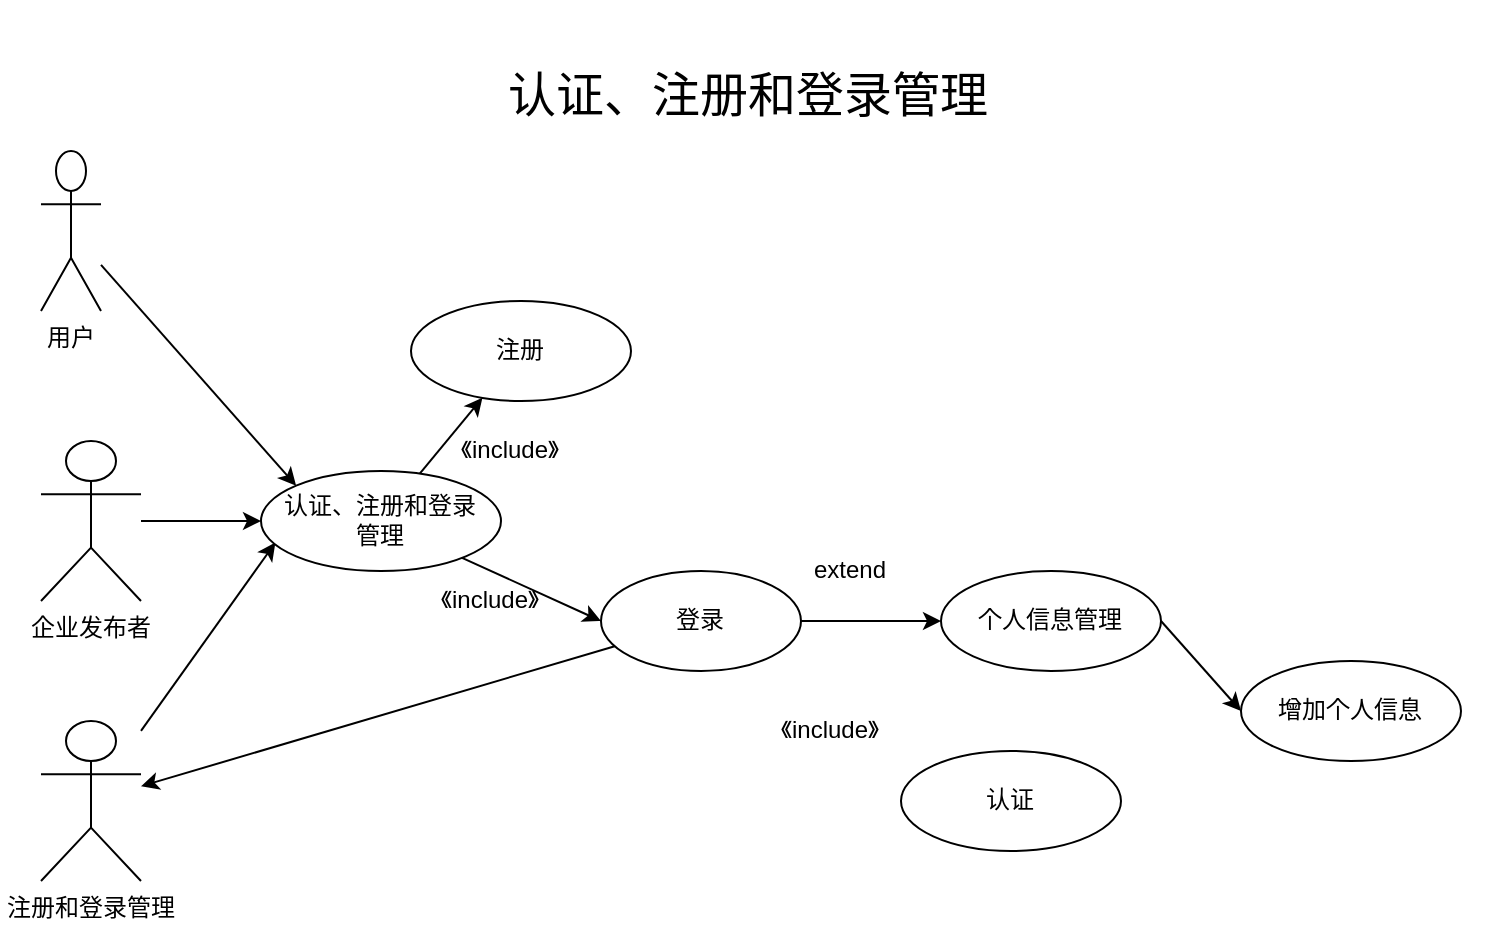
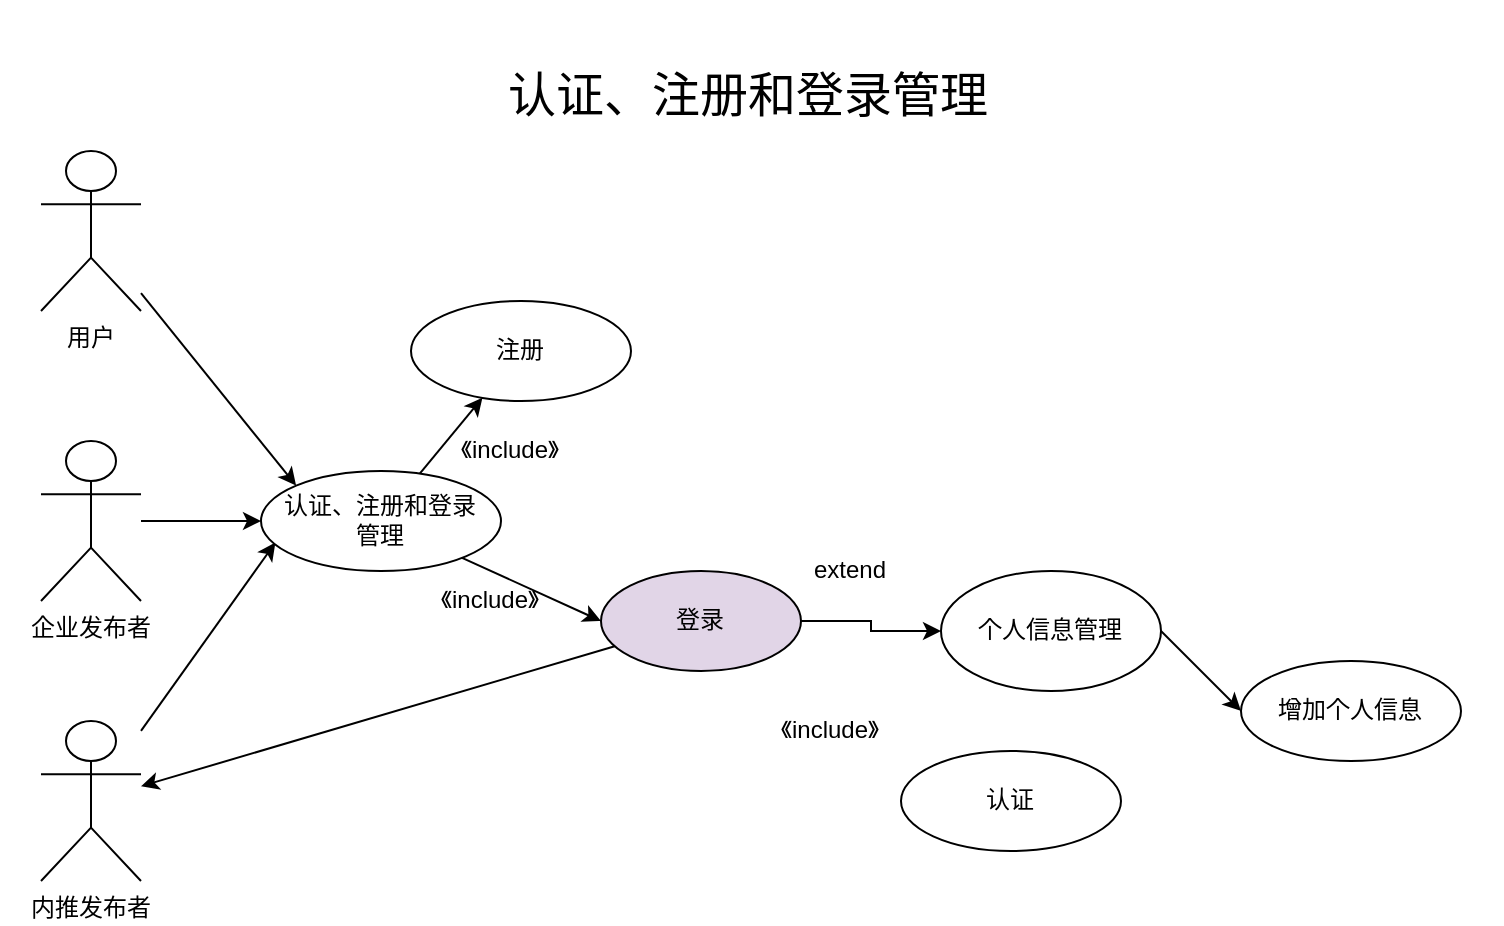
  <mxCell id="0" />
  <mxCell id="1" parent="0" />
  <mxCell id="2" style="edgeStyle=none;rounded=0;orthogonalLoop=1;jettySize=auto;html=1;entryX=0;entryY=0;entryDx=0;entryDy=0;" edge="1" parent="1" source="3" target="9"><mxGeometry relative="1" as="geometry" /></mxCell>
- <mxCell id="3" value="用户" style="shape=umlActor;verticalLabelPosition=bottom;verticalAlign=top;html=1;" vertex="1" parent="1"><mxGeometry x="20" y="75" width="30" height="80" as="geometry" /></mxCell>
+ <mxCell id="3" value="用户" style="shape=umlActor;verticalLabelPosition=bottom;verticalAlign=top;html=1;" vertex="1" parent="1"><mxGeometry x="20" y="75" width="50" height="80" as="geometry" /></mxCell>
  <mxCell id="4" value="企业发布者" style="shape=umlActor;verticalLabelPosition=bottom;verticalAlign=top;html=1;" vertex="1" parent="1"><mxGeometry x="20" y="220" width="50" height="80" as="geometry" /></mxCell>
  <mxCell id="5" style="rounded=0;orthogonalLoop=1;jettySize=auto;html=1;entryX=0.06;entryY=0.716;entryDx=0;entryDy=0;entryPerimeter=0;" edge="1" parent="1" source="6" target="9"><mxGeometry relative="1" as="geometry" /></mxCell>
- <mxCell id="6" value="注册和登录管理" style="shape=umlActor;verticalLabelPosition=bottom;verticalAlign=top;html=1;" vertex="1" parent="1"><mxGeometry x="20" y="360" width="50" height="80" as="geometry" /></mxCell>
+ <mxCell id="6" value="内推发布者" style="shape=umlActor;verticalLabelPosition=bottom;verticalAlign=top;html=1;" vertex="1" parent="1"><mxGeometry x="20" y="360" width="50" height="80" as="geometry" /></mxCell>
  <mxCell id="7" value="" style="rounded=0;orthogonalLoop=1;jettySize=auto;html=1;" edge="1" parent="1" source="9" target="11"><mxGeometry relative="1" as="geometry" /></mxCell>
  <mxCell id="8" style="edgeStyle=none;rounded=0;orthogonalLoop=1;jettySize=auto;html=1;entryX=0;entryY=0.5;entryDx=0;entryDy=0;" edge="1" parent="1" source="9" target="14"><mxGeometry relative="1" as="geometry" /></mxCell>
  <mxCell id="9" value="认证、注册和登录&lt;br&gt;管理" style="ellipse;whiteSpace=wrap;html=1;" vertex="1" parent="1"><mxGeometry x="130" y="235" width="120" height="50" as="geometry" /></mxCell>
  <mxCell id="10" style="edgeStyle=none;rounded=0;orthogonalLoop=1;jettySize=auto;html=1;entryX=0;entryY=0.5;entryDx=0;entryDy=0;" edge="1" parent="1" source="4" target="9"><mxGeometry x="54" y="155" as="geometry" /></mxCell>
  <mxCell id="11" value="注册" style="ellipse;whiteSpace=wrap;html=1;" vertex="1" parent="1"><mxGeometry x="205" y="150" width="110" height="50" as="geometry" /></mxCell>
  <mxCell id="12" value="" style="edgeStyle=orthogonalEdgeStyle;rounded=0;orthogonalLoop=1;jettySize=auto;html=1;" edge="1" parent="1" source="14" target="16"><mxGeometry relative="1" as="geometry" /></mxCell>
  <mxCell id="13" style="edgeStyle=none;rounded=0;orthogonalLoop=1;jettySize=auto;html=1;" edge="1" parent="1" source="14" target="6"><mxGeometry relative="1" as="geometry" /></mxCell>
- <mxCell id="14" value="登录" style="ellipse;whiteSpace=wrap;html=1;" vertex="1" parent="1"><mxGeometry x="300" y="285" width="100" height="50" as="geometry" /></mxCell>
+ <mxCell id="14" value="登录" style="ellipse;whiteSpace=wrap;html=1;fillColor=#e1d5e7;" vertex="1" parent="1"><mxGeometry x="300" y="285" width="100" height="50" as="geometry" /></mxCell>
  <mxCell id="15" style="edgeStyle=none;rounded=0;orthogonalLoop=1;jettySize=auto;html=1;entryX=0;entryY=0.5;entryDx=0;entryDy=0;exitX=1;exitY=0.5;exitDx=0;exitDy=0;" edge="1" parent="1" source="16" target="20"><mxGeometry relative="1" as="geometry" /></mxCell>
- <mxCell id="16" value="个人信息管理" style="ellipse;whiteSpace=wrap;html=1;" vertex="1" parent="1"><mxGeometry x="470" y="285" width="110" height="50" as="geometry" /></mxCell>
+ <mxCell id="16" value="个人信息管理" style="ellipse;whiteSpace=wrap;html=1;" vertex="1" parent="1"><mxGeometry x="470" y="285" width="110" height="60" as="geometry" /></mxCell>
  <mxCell id="17" value="《include》" style="text;html=1;strokeColor=none;fillColor=none;align=center;verticalAlign=middle;whiteSpace=wrap;rounded=0;" vertex="1" parent="1"><mxGeometry x="210" y="285" width="70" height="30" as="geometry" /></mxCell>
  <mxCell id="18" value="《include》" style="text;html=1;strokeColor=none;fillColor=none;align=center;verticalAlign=middle;whiteSpace=wrap;rounded=0;" vertex="1" parent="1"><mxGeometry x="220" y="210" width="70" height="30" as="geometry" /></mxCell>
  <mxCell id="19" value="extend" style="text;html=1;strokeColor=none;fillColor=none;align=center;verticalAlign=middle;whiteSpace=wrap;rounded=0;" vertex="1" parent="1"><mxGeometry x="390" y="270" width="70" height="30" as="geometry" /></mxCell>
  <mxCell id="20" value="增加个人信息" style="ellipse;whiteSpace=wrap;html=1;" vertex="1" parent="1"><mxGeometry x="620" y="330" width="110" height="50" as="geometry" /></mxCell>
  <mxCell id="21" value="&lt;font style=&quot;font-size: 24px&quot;&gt;认证、注册和登录管理&lt;/font&gt;" style="text;html=1;strokeColor=none;fillColor=none;align=center;verticalAlign=middle;whiteSpace=wrap;rounded=0;" vertex="1" parent="1"><mxGeometry x="239" y="20" width="270" height="55" as="geometry" /></mxCell>
  <mxCell id="22" value="认证" style="ellipse;whiteSpace=wrap;html=1;" vertex="1" parent="1"><mxGeometry x="450" y="375" width="110" height="50" as="geometry" /></mxCell>
  <mxCell id="23" value="《include》" style="text;html=1;strokeColor=none;fillColor=none;align=center;verticalAlign=middle;whiteSpace=wrap;rounded=0;" vertex="1" parent="1"><mxGeometry x="380" y="350" width="70" height="30" as="geometry" /></mxCell>
